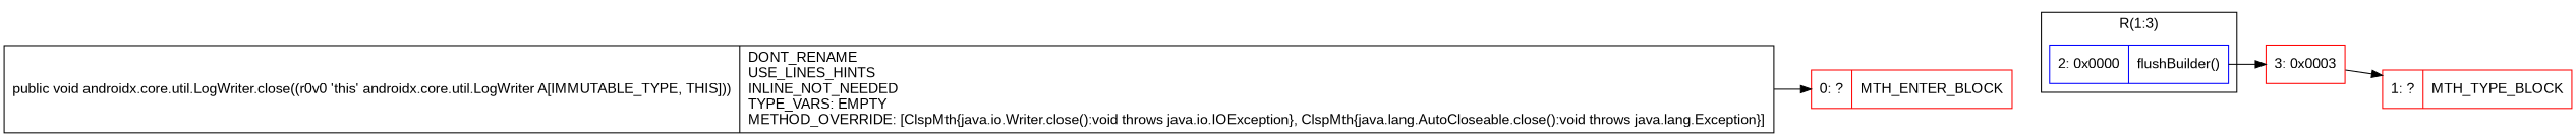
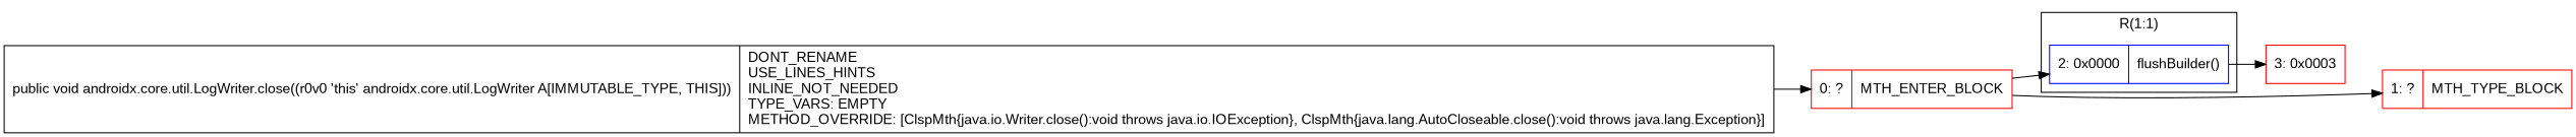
  digraph {
    fontname="Liberation Sans"
    rankdir=LR
    node [color=red fontname="Liberation Sans" shape=record]
    edge [fontname="Liberation Sans"]
    n1 [color=blue label="{2\:\ 0x0000|flushBuilder()\l}"]
    n2 [label="{3\:\ 0x0003}"]
    n3 [label="{1\:\ ?|MTH_TYPE_BLOCK\l}"]
    n4 [label="{0\:\ ?|MTH_ENTER_BLOCK\l}"]
    n5 [label="{public void androidx.core.util.LogWriter.close((r0v0 'this' androidx.core.util.LogWriter A[IMMUTABLE_TYPE, THIS]))  | DONT_RENAME\lUSE_LINES_HINTS\lINLINE_NOT_NEEDED\lTYPE_VARS: EMPTY\lMETHOD_OVERRIDE: [ClspMth\{java.io.Writer.close():void throws java.io.IOException\}, ClspMth\{java.lang.AutoCloseable.close():void throws java.lang.Exception\}]\l}" color=""]
    subgraph cluster_1 {
-     label="R(1:3)"
+     label="R(1:1)"
      n1
    }
    n1 -> n2
-   n2 -> n3
+   n4 -> n3
+   n4 -> n1
    n5 -> n4
  }
